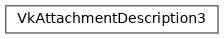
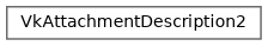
  digraph {
    rankdir=TB
-   n1 [color=grey40 fillcolor=white fontname=Helvetica fontsize=10 height=0.2 label=VkAttachmentDescription3 shape=box style=filled width=0.4]
+   n1 [color=grey40 fillcolor=white fontname=Helvetica fontsize=10 height=0.2 label=VkAttachmentDescription2 shape=box style=filled width=0.4]
  }
